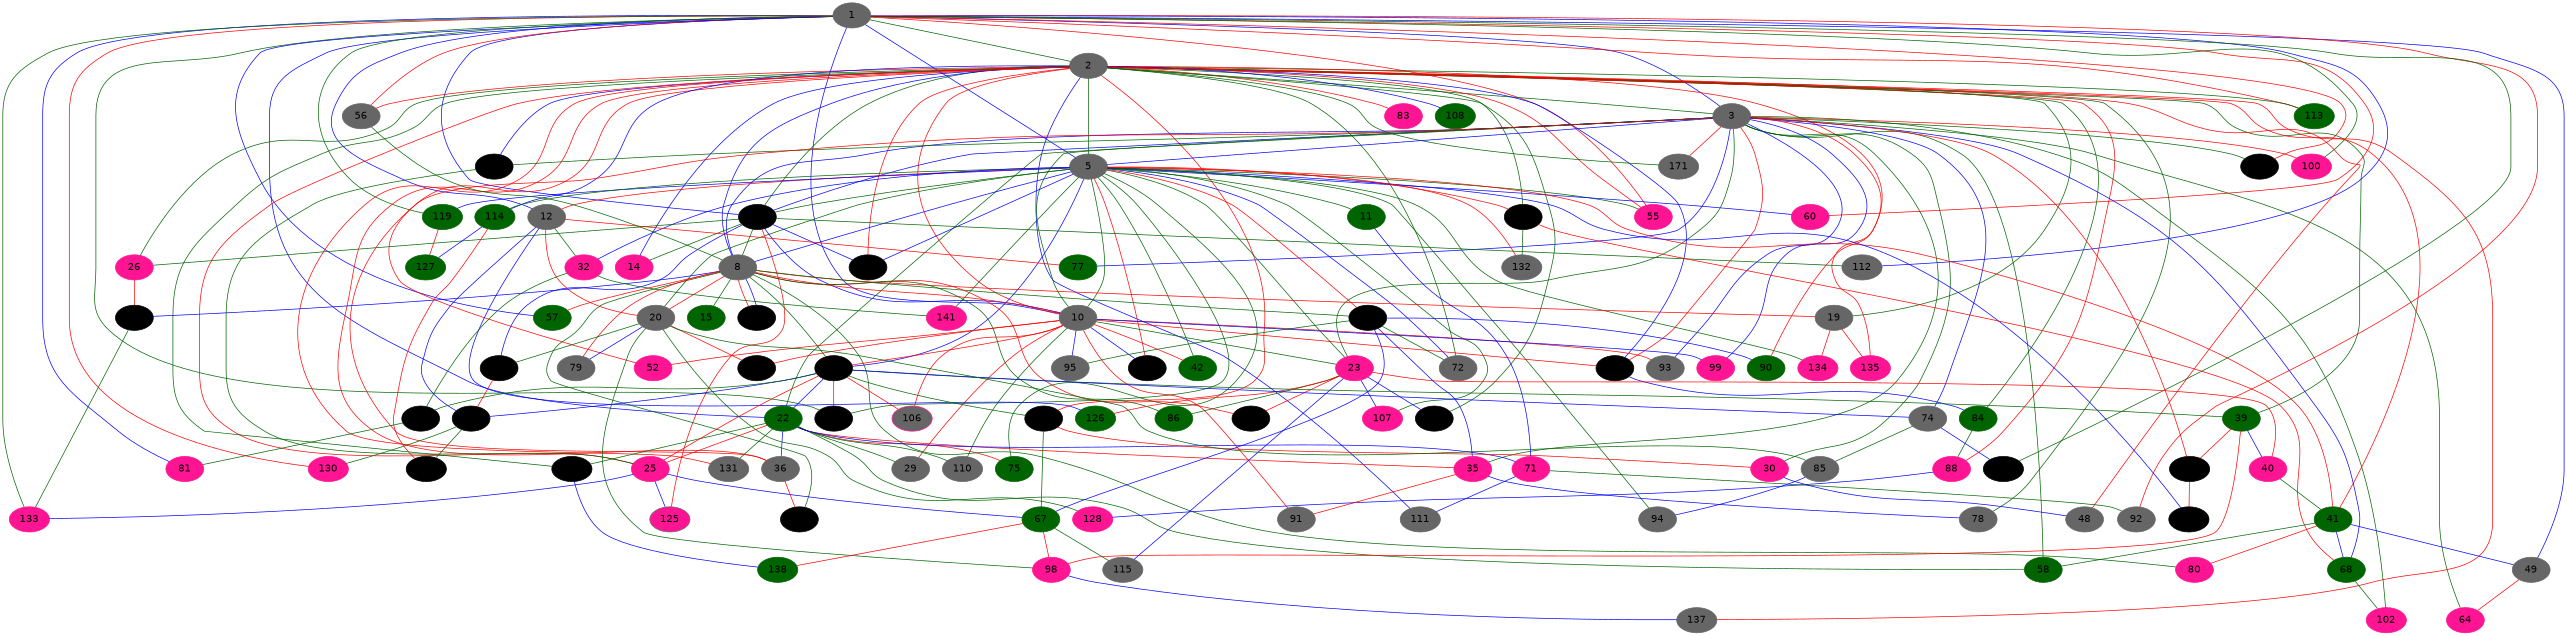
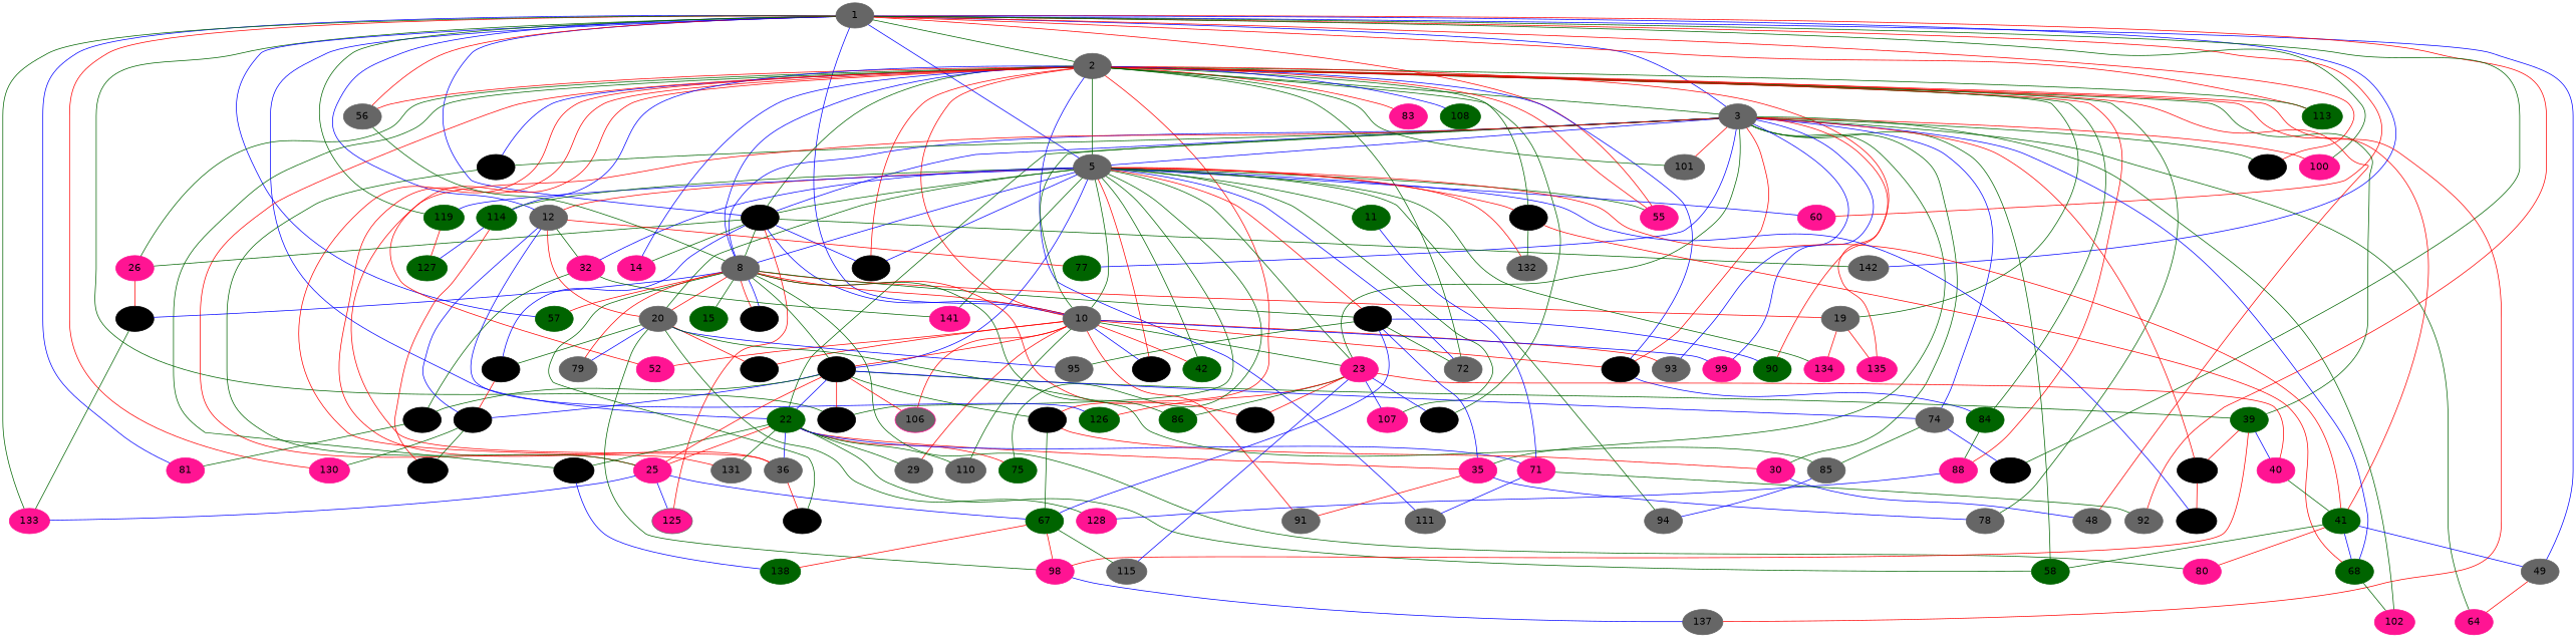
  graph {
    fontname="DejaVu Sans"
    node [color=gray40 fontname="DejaVu Sans" style=filled]
    edge [color=darkgreen fontname="DejaVu Sans"]
    1 [super="+51"]
    2 [super="+4"]
    3 [super="+47"]
    5 [super="+7"]
    6 [color=black super="+16"]
    10 [super="+63"]
    12
    18 [color=black super="+37"]
    22 [color=darkgreen super="+87"]
    43 [color=black]
    49
    55 [color=deeppink super="+139"]
    56
    57 [color=darkgreen]
    60 [color=deeppink]
    81 [color=deeppink]
    92
    100 [color=deeppink]
-   112
+   112 [label=142]
    113 [color=darkgreen]
    119 [color=darkgreen super="+124"]
    129 [color=black]
    130 [color=deeppink]
    133 [color=deeppink super="+140"]
    8 [super="+9"]
    14 [color=deeppink super="+122"]
    17 [color=black super="+54"]
    19
    21 [color=black super="+118"]
    24 [color=black super="+104"]
    25 [color=deeppink super="+44"]
    26 [color=deeppink]
    28 [color=black super="+120"]
    36 [super="+70"]
    38 [color=black]
    39 [color=darkgreen]
    41 [color=darkgreen super="+45"]
    48
    52 [color=deeppink]
    72 [super="+97"]
    78
    83 [color=deeppink]
    84 [color=darkgreen]
    88 [color=deeppink]
    89 [color=black]
    90 [color=darkgreen]
-   101 [label=171]
+   101
    108 [color=darkgreen]
    111
    114 [color=darkgreen]
    116 [color=black]
    131
    137
    23 [color=deeppink super="+53"]
    30 [color=deeppink]
    35 [color=deeppink super="+123"]
    58 [color=darkgreen super="+103"]
    64 [color=deeppink]
    68 [color=darkgreen super="+96"]
    74
    77 [color=darkgreen]
    93
    99 [color=deeppink]
    102 [color=deeppink]
    105 [color=black]
    135 [color=deeppink]
    11 [color=darkgreen]
    13 [color=black super="+34"]
    20 [super="+65"]
    31 [color=black]
    32 [color=deeppink super="+109"]
    33 [color=black super="+62"]
    42 [color=darkgreen]
    75 [color=darkgreen]
    94
    107 [color=deeppink]
    121 [color=black]
    132
    134 [color=deeppink]
    141 [color=deeppink]
    50 [color=black super="+76"]
    125 [fillcolor=deeppink]
    15 [color=darkgreen]
    27 [color=black]
    46 [color=black]
    66 [color=black]
    73 [color=black]
    79
    80 [color=deeppink]
    86 [color=darkgreen]
    29
    69 [color=black]
    91
    95
    106 [color=deeppink fillcolor=gray40]
    110
    59 [color=black super="+82"]
    126 [color=darkgreen]
    71 [color=deeppink]
    127 [color=darkgreen]
    67 [color=darkgreen]
    98 [color=deeppink super="+136"]
    40 [color=deeppink]
    128 [color=deeppink]
    117 [color=black]
    138 [color=darkgreen]
    115
    85
    61 [color=black]
    1 -- 2 [weight=2]
    1 -- 3 [color=blue]
    1 -- 5 [color=blue weight=3]
    1 -- 6 [color=blue weight=2]
    1 -- 10 [color=blue]
    1 -- 12 [color=blue]
    1 -- 18
    1 -- 22 [color=blue]
    1 -- 43 [color=red]
    1 -- 49 [color=blue]
    1 -- 55 [color=red]
    1 -- 56 [color=red]
    1 -- 57 [color=blue]
    1 -- 60 [color=red]
    1 -- 81 [color=blue]
    1 -- 92 [color=red]
    1 -- 100
    1 -- 112 [color=blue]
    1 -- 113 [color=red]
    1 -- 119
    1 -- 129
    1 -- 130 [color=red]
    1 -- 133
    2 -- 3 [weight=2]
    2 -- 5 [weight=4]
    2 -- 6 [weight=2]
    2 -- 10 [color=red weight=3]
    2 -- 55 [color=red]
    2 -- 56 [color=red]
    2 -- 113
    2 -- 8 [color=blue weight=4]
    2 -- 14 [color=blue weight=2]
    2 -- 17 [color=blue]
    2 -- 19
    2 -- 21 [color=red]
    2 -- 24 [color=blue]
    2 -- 25 [color=red]
    2 -- 26
    2 -- 28 [color=red]
    2 -- 36 [color=red]
    2 -- 38
    2 -- 39
    2 -- 41 [color=red]
    2 -- 48 [color=red]
    2 -- 52 [color=red]
    2 -- 72
    2 -- 78
    2 -- 83 [color=red weight=2]
    2 -- 84
    2 -- 88 [color=red]
    2 -- 89
    2 -- 90 [color=red]
    2 -- 101
    2 -- 108 [color=blue]
    2 -- 111 [color=blue]
    2 -- 114 [color=blue]
    2 -- 116
    2 -- 131 [color=red]
    2 -- 137 [color=red]
    3 -- 5 [color=blue weight=3]
    3 -- 6 [color=blue]
    3 -- 10
    3 -- 22
    3 -- 43
    3 -- 100 [color=red]
    3 -- 8 [color=blue weight=2]
    3 -- 17
    3 -- 24 [color=red]
    3 -- 36 [color=red]
    3 -- 101 [color=red]
    3 -- 23
    3 -- 30
    3 -- 35
    3 -- 58
    3 -- 64
    3 -- 68 [color=blue]
    3 -- 74 [color=blue]
    3 -- 77 [color=blue]
    3 -- 93 [color=blue]
    3 -- 99 [color=blue]
    3 -- 102
    3 -- 105 [color=red]
    3 -- 135 [color=red]
    5 -- 6 [weight=2]
    5 -- 10 [weight=2]
    5 -- 12 [color=red]
    5 -- 18
    5 -- 55
    5 -- 60 [color=blue]
    5 -- 119 [color=blue weight=2]
    5 -- 8 [color=blue weight=4]
    5 -- 28 [color=blue]
    5 -- 38 [color=red]
    5 -- 41 [color=red]
    5 -- 72 [color=blue]
    5 -- 114
    5 -- 23
    5 -- 11 [weight=2]
    5 -- 13 [color=blue]
    5 -- 20
    5 -- 31 [color=red]
    5 -- 32 [color=blue weight=2]
    5 -- 33 [color=red]
    5 -- 42
    5 -- 75
    5 -- 94
    5 -- 107
    5 -- 121 [color=blue]
    5 -- 132 [color=red]
    5 -- 134
    5 -- 141
    6 -- 10 [color=blue]
    6 -- 112
    6 -- 8 [weight=2]
    6 -- 14
    6 -- 26
    6 -- 28 [color=blue]
    6 -- 50 [color=blue weight=2]
    6 -- 125 [color=red]
    10 -- 24 [color=red]
    10 -- 52 [color=red]
    10 -- 23
    10 -- 93 [color=red]
    10 -- 99 [color=blue]
    10 -- 13 [color=red]
    10 -- 31 [color=blue]
    10 -- 42 [color=red]
    10 -- 29 [color=red]
    10 -- 69 [color=red]
    10 -- 91 [color=red]
-   10 -- 95 [color=blue]
+   20 -- 95 [color=blue]
    10 -- 106 [color=red]
    10 -- 110
    12 -- 77 [color=red]
    12 -- 20 [color=red]
    12 -- 32
    12 -- 59 [color=blue]
    12 -- 126 [color=blue]
    22 -- 25 [color=red]
    22 -- 36 [color=blue]
    22 -- 116
    22 -- 131
    22 -- 35 [color=red]
    22 -- 58
    22 -- 75 [color=red]
    22 -- 29
    22 -- 110
    22 -- 71 [color=blue]
    49 -- 64 [color=red]
    56 -- 8 [weight=2]
    119 -- 127 [color=red]
    8 -- 10 [color=red weight=2]
    8 -- 57 [color=red]
    8 -- 19 [color=red]
    8 -- 13
    8 -- 20 [color=red]
    8 -- 33 [weight=2]
    8 -- 15 [weight=2]
    8 -- 27 [color=red]
    8 -- 46 [color=blue]
    8 -- 66
    8 -- 73 [color=red]
    8 -- 73 [color=blue]
    8 -- 79 [color=red]
    8 -- 80
    8 -- 86
    17 -- 25
    19 -- 135 [color=red]
    19 -- 134 [color=red]
    21 -- 30 [color=red]
    21 -- 67
    24 -- 84 [color=blue]
    25 -- 133 [color=blue]
    25 -- 125 [color=blue]
    25 -- 67 [color=blue]
    26 -- 46 [color=red]
    36 -- 66 [color=red]
    38 -- 68 [color=red]
    38 -- 132
    39 -- 105 [color=red]
    39 -- 98 [color=red]
    39 -- 40 [color=blue]
    41 -- 49 [color=blue]
    41 -- 58
    41 -- 68 [color=blue]
    41 -- 80 [color=red]
    84 -- 88
    88 -- 128 [color=blue]
    114 -- 127 [color=blue]
    114 -- 117 [color=red]
    116 -- 138 [color=blue]
    23 -- 89 [color=blue]
    23 -- 107 [color=blue]
    23 -- 27 [color=red]
    23 -- 86
    23 -- 126 [color=red]
    23 -- 40 [color=red]
    23 -- 115 [color=blue]
    30 -- 48 [color=blue]
    35 -- 78 [color=blue]
    35 -- 91 [color=red]
    68 -- 102
    74 -- 129 [color=blue]
    74 -- 85
    105 -- 121 [color=red]
    11 -- 71 [color=blue]
    13 -- 18 [color=red]
    13 -- 22 [color=blue]
    13 -- 21
    13 -- 25 [color=red]
    13 -- 39
    13 -- 74 [color=blue]
    13 -- 106 [color=red]
    13 -- 59 [color=blue]
    13 -- 61
    20 -- 50
    20 -- 79 [color=blue]
    20 -- 69 [color=red]
    20 -- 98
    20 -- 128
    20 -- 85
    32 -- 141
    32 -- 61
    33 -- 72
    33 -- 90 [color=blue]
    33 -- 35 [color=blue]
    33 -- 95
    33 -- 67 [color=blue]
    50 -- 59 [color=red]
    46 -- 133
    59 -- 130
    59 -- 117
    71 -- 92
    71 -- 111 [color=blue]
    67 -- 98 [color=red]
    67 -- 138 [color=red]
    67 -- 115
    98 -- 137 [color=blue]
    40 -- 41
    85 -- 94 [color=blue]
    61 -- 81
  }
